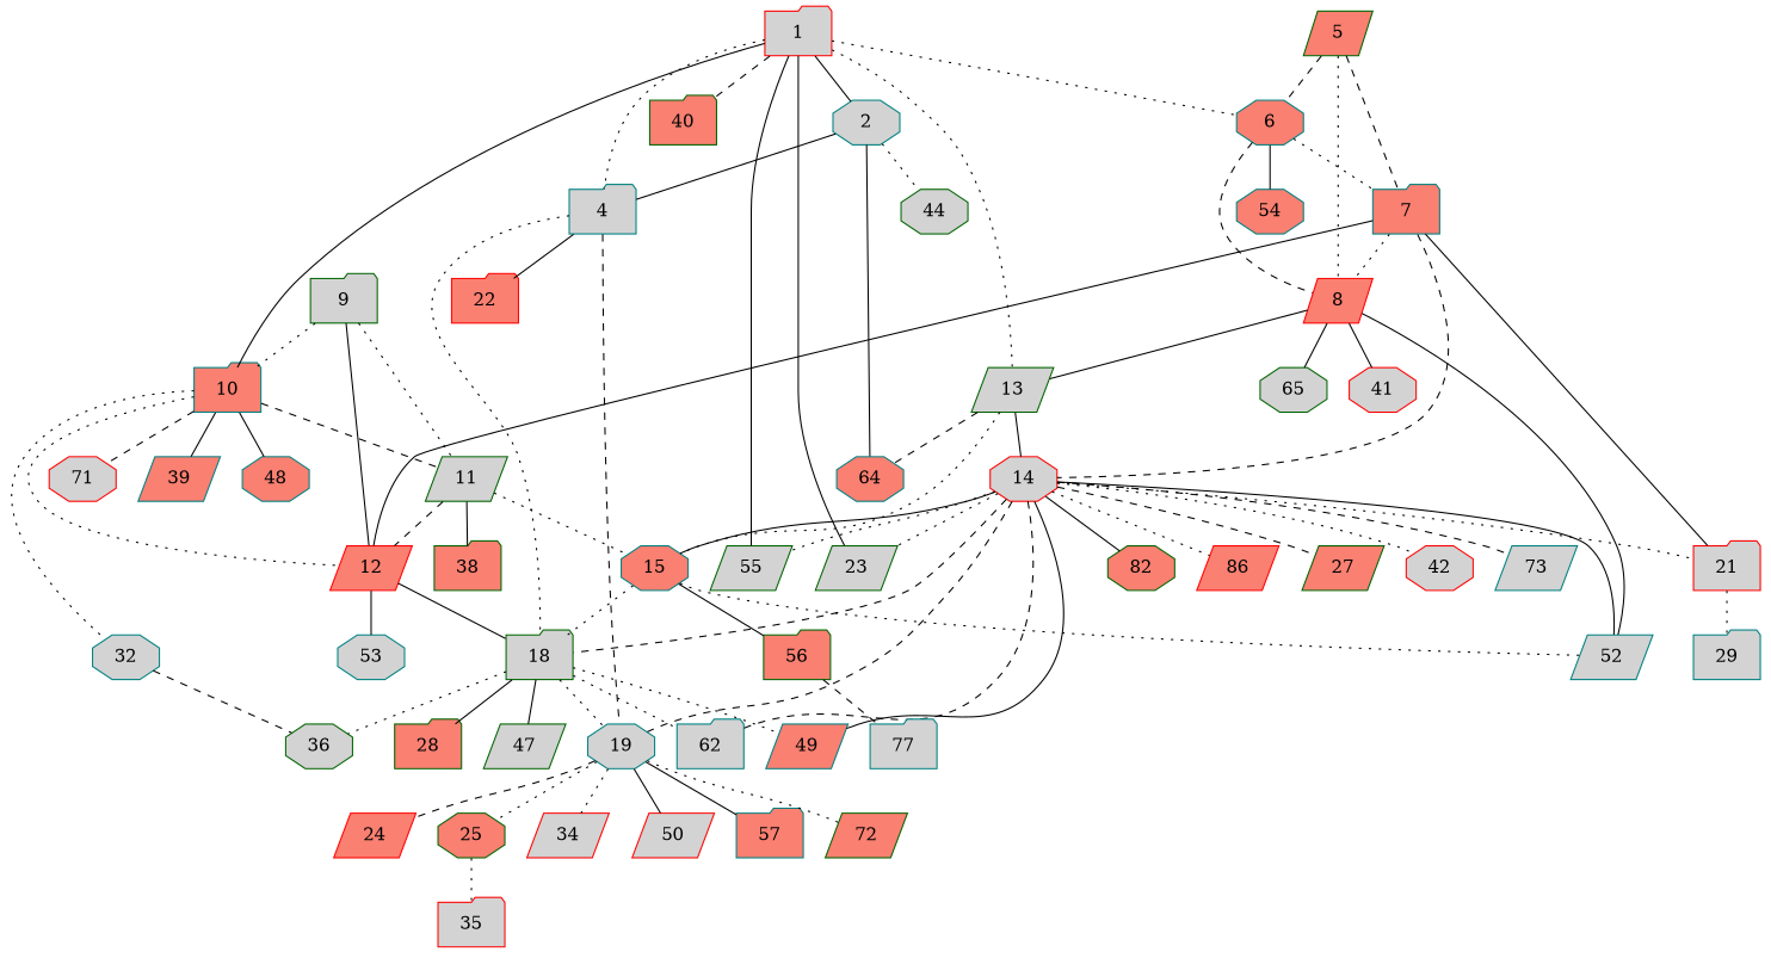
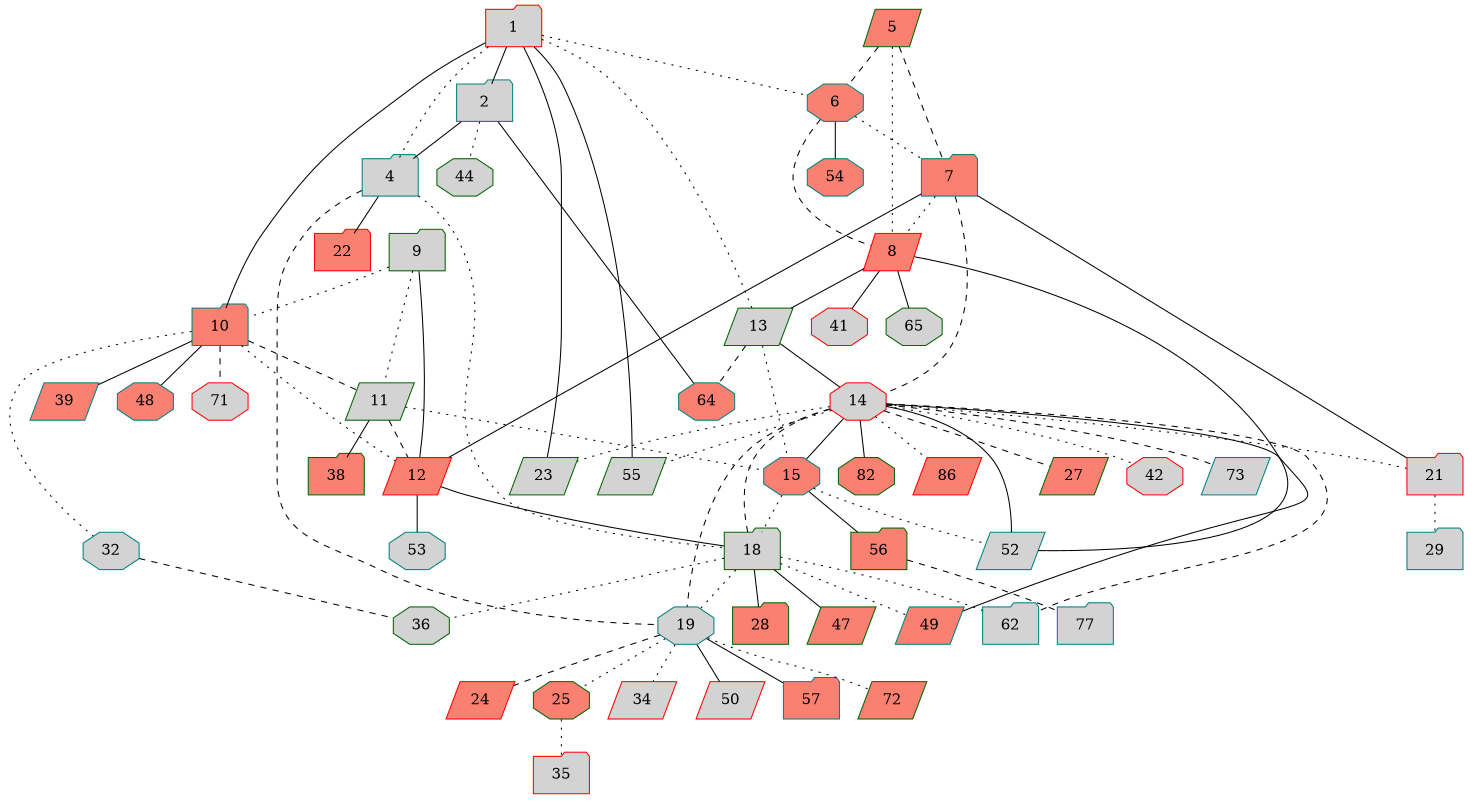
  graph {
    node [color=teal fillcolor=lightgrey shape=folder style=filled]
    edge [style=solid]
-   2 [shape=octagon super="+3"]
+   2 [super="+3"]
    4
    44 [color=darkgreen shape=octagon super="+59"]
    64 [fillcolor=salmon shape=octagon]
    1 [color=red]
    6 [fillcolor=salmon shape=octagon]
    10 [fillcolor=salmon]
    13 [color=darkgreen shape=parallelogram super="+43"]
    23 [color=darkgreen shape=parallelogram]
-   40 [color=darkgreen fillcolor=salmon]
    55 [color=darkgreen shape=parallelogram]
    18 [color=darkgreen super="+66+26"]
    19 [shape=octagon super="+46+20"]
    22 [color=red fillcolor=salmon]
    7 [fillcolor=salmon]
    8 [color=red fillcolor=salmon shape=parallelogram]
    54 [fillcolor=salmon shape=octagon]
    12 [color=red fillcolor=salmon shape=parallelogram]
    11 [color=darkgreen shape=parallelogram super="+45+78+80+69"]
    32 [shape=octagon super="+60"]
    39 [fillcolor=salmon shape=parallelogram]
    48 [fillcolor=salmon shape=octagon]
    71 [color=red shape=octagon]
    14 [color=red shape=octagon super="+17+37+58+16"]
    15 [fillcolor=salmon shape=octagon]
    49 [fillcolor=salmon shape=parallelogram]
    62 [super="+68"]
    28 [color=darkgreen fillcolor=salmon]
    36 [color=darkgreen shape=octagon]
-   47 [color=darkgreen shape=parallelogram]
+   47 [color=darkgreen fillcolor=salmon shape=parallelogram]
    24 [color=red fillcolor=salmon shape=parallelogram]
    25 [color=darkgreen fillcolor=salmon shape=octagon]
    34 [color=red shape=parallelogram]
    50 [color=red shape=parallelogram]
    57 [fillcolor=salmon]
    72 [color=darkgreen fillcolor=salmon shape=parallelogram]
    5 [color=darkgreen fillcolor=salmon shape=parallelogram super="+89+33"]
    21 [color=red super="+75"]
    41 [color=red shape=octagon]
    52 [shape=parallelogram super="+67"]
    65 [color=darkgreen shape=octagon]
    53 [shape=octagon]
    27 [color=darkgreen fillcolor=salmon shape=parallelogram]
    42 [color=red shape=octagon]
    73 [shape=parallelogram]
    82 [color=darkgreen fillcolor=salmon shape=octagon]
    86 [color=red fillcolor=salmon shape=parallelogram]
    29 [super="+31"]
    9 [color=darkgreen super="+51"]
    38 [color=darkgreen fillcolor=salmon]
    56 [color=darkgreen fillcolor=salmon]
    77 [super="+83"]
    35 [color=red]
    2 -- 4 [weight=2]
    2 -- 44 [style=dotted]
    2 -- 64
    4 -- 18 [style=dotted]
    4 -- 19 [style=dashed]
    4 -- 22
    1 -- 2 [weight=2]
    1 -- 4 [style=dotted]
    1 -- 6 [style=dotted]
    1 -- 10
    1 -- 13 [style=dotted]
    1 -- 23
-   1 -- 40 [style=dashed]
    1 -- 55
    6 -- 7 [style=dotted]
    6 -- 8 [style=dashed]
    6 -- 54
    10 -- 12 [style=dotted]
    10 -- 11 [style=dashed]
    10 -- 32 [style=dotted]
    10 -- 39
    10 -- 48
    10 -- 71 [style=dashed]
    13 -- 64 [style=dashed]
    13 -- 14 [weight=2]
    13 -- 15 [style=dotted]
    18 -- 19 [style=dotted weight=2]
    18 -- 49 [style=dotted]
    18 -- 62 [style=dotted]
    18 -- 28
    18 -- 36 [style=dotted]
    18 -- 47
    19 -- 24 [style=dashed]
    19 -- 25 [style=dotted]
    19 -- 34 [style=dotted]
    19 -- 50
    19 -- 57
    19 -- 72 [style=dotted]
    7 -- 8 [style=dotted]
    7 -- 12
    7 -- 14 [style=dashed]
    7 -- 21
    8 -- 13
    8 -- 41
    8 -- 52
    8 -- 65
    12 -- 18
    12 -- 53
    11 -- 12 [style=dashed]
    11 -- 15 [style=dotted]
    11 -- 38
    32 -- 36 [style=dashed]
    14 -- 23 [style=dotted]
    14 -- 55 [style=dotted]
    14 -- 18 [style=dashed weight=2]
    14 -- 19 [style=dashed weight=2]
    14 -- 15 [weight=2]
    14 -- 49
    14 -- 62 [style=dashed]
    14 -- 21 [style=dotted]
    14 -- 52
    14 -- 27 [style=dashed]
    14 -- 42 [style=dotted]
    14 -- 73 [style=dashed]
    14 -- 82
    14 -- 86 [style=dotted]
    15 -- 18 [style=dotted]
    15 -- 52 [style=dotted]
    15 -- 56
    25 -- 35 [style=dotted]
    5 -- 6 [style=dashed]
    5 -- 7 [style=dashed]
    5 -- 8 [style=dotted]
    21 -- 29 [style=dotted]
    9 -- 10 [style=dotted]
    9 -- 12
    9 -- 11 [style=dotted]
    56 -- 77 [style=dashed]
  }
